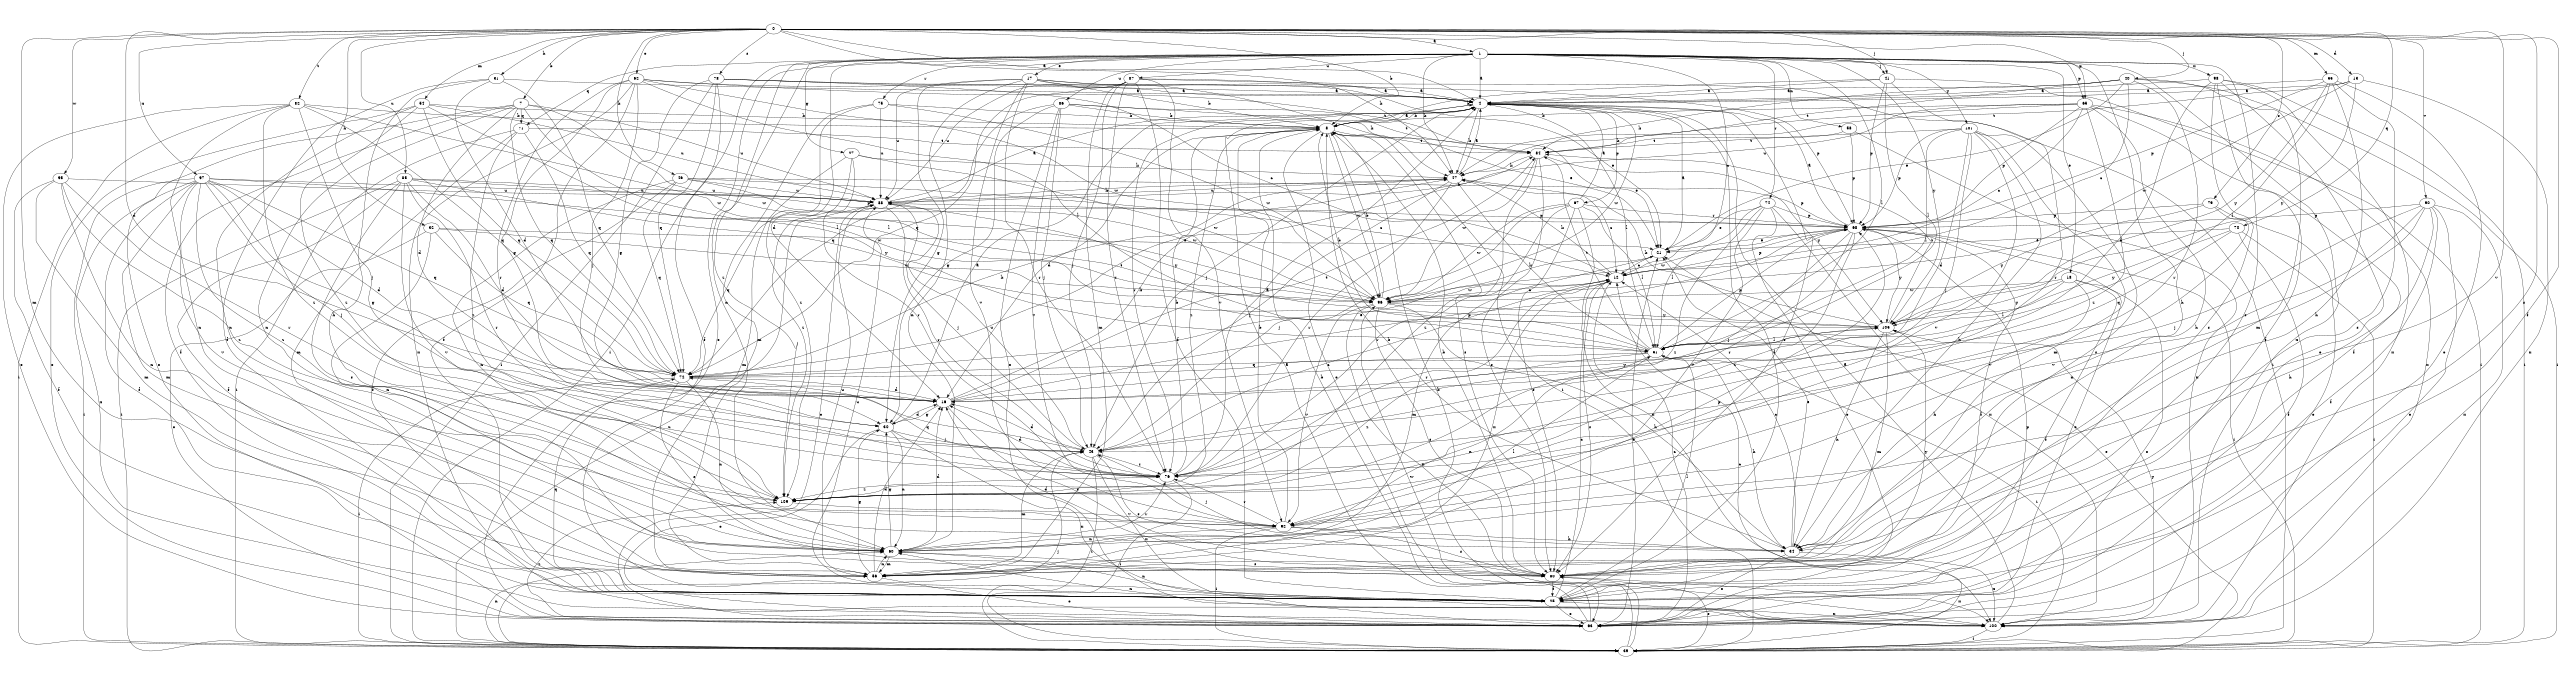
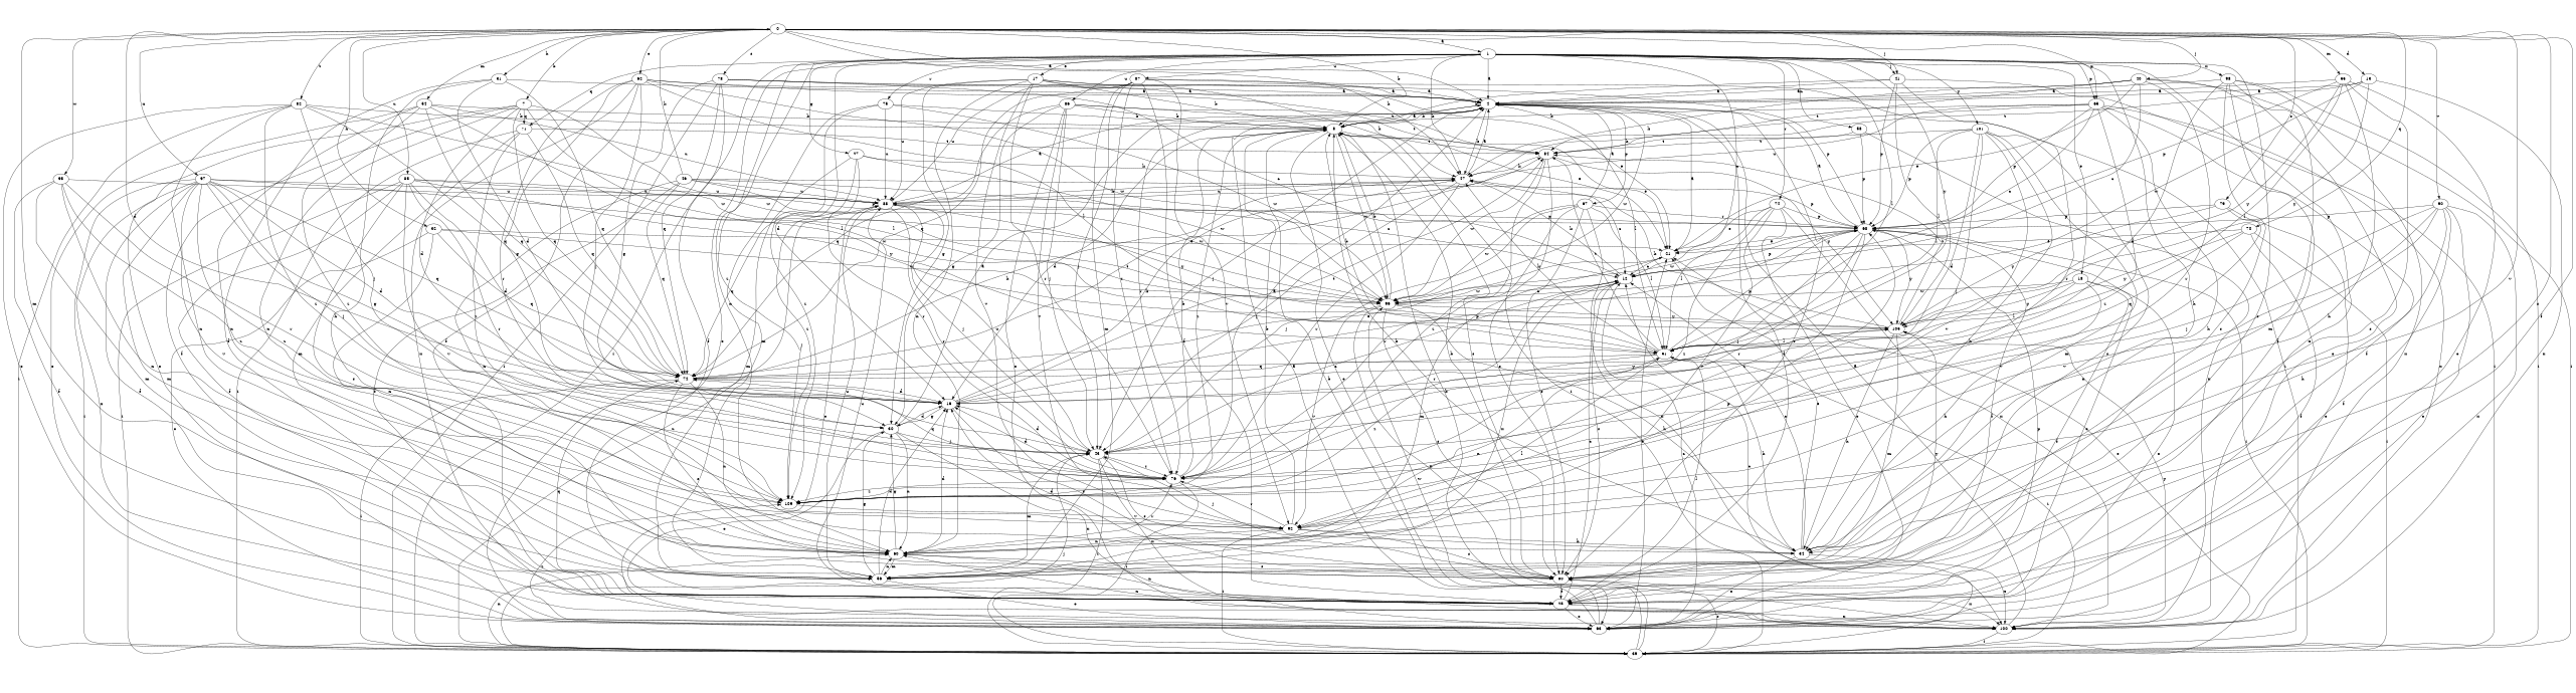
  strict digraph {
    0
    1
    4
    7
    8
    13
    16
    25
    31
    32
    40
    41
    46
    47
    54
    55
    56
    62
    65
    70
    78
    79
    80
    82
    85
    90
    92
    95
    97
    12
    17
    18
    27
    34
    39
    51
    58
    60
    63
    71
    74
    75
    86
    87
    98
    100
    101
    105
    109
    43
    67
    76
    96
    72
    88
    21
    84
    68
    30
    0 -> 1 [label=a]
    0 -> 4 [label=a]
    0 -> 7 [label=b]
    0 -> 8 [label=b]
    0 -> 13 [label=d]
    0 -> 16 [label=d]
    0 -> 25 [label=f]
    0 -> 31 [label=h]
    0 -> 32 [label=h]
    0 -> 40 [label=j]
    0 -> 41 [label=j]
-   0 -> 46 [label=k]
+   46 -> 0 [label=k]
    0 -> 47 [label=k]
    0 -> 54 [label=m]
    0 -> 55 [label=m]
    0 -> 56 [label=m]
    0 -> 62 [label=o]
    0 -> 65 [label=p]
    0 -> 70 [label=q]
    0 -> 78 [label=s]
    0 -> 79 [label=s]
    0 -> 80 [label=s]
    0 -> 82 [label=t]
    0 -> 85 [label=u]
    0 -> 90 [label=v]
    0 -> 92 [label=v]
    0 -> 95 [label=w]
    0 -> 97 [label=x]
    1 -> 4 [label=a]
    1 -> 16 [label=d]
    1 -> 41 [label=j]
    1 -> 47 [label=k]
    1 -> 65 [label=p]
    1 -> 80 [label=s]
    1 -> 12 [label=c]
    1 -> 17 [label=e]
    1 -> 18 [label=e]
    1 -> 27 [label=g]
    1 -> 34 [label=h]
    1 -> 39 [label=i]
    1 -> 51 [label=l]
    1 -> 58 [label=n]
    1 -> 60 [label=n]
    1 -> 63 [label=o]
    1 -> 71 [label=q]
    1 -> 74 [label=r]
    1 -> 75 [label=r]
    1 -> 86 [label=u]
    1 -> 87 [label=u]
    1 -> 98 [label=x]
    1 -> 100 [label=x]
    1 -> 101 [label=y]
    1 -> 105 [label=y]
    1 -> 109 [label=z]
    4 -> 8 [label=b]
    4 -> 25 [label=f]
    4 -> 47 [label=k]
    4 -> 80 [label=s]
    4 -> 51 [label=l]
    4 -> 43 [label=j]
    4 -> 67 [label=p]
    4 -> 76 [label=r]
    4 -> 96 [label=w]
    7 -> 16 [label=d]
    7 -> 25 [label=f]
    7 -> 51 [label=l]
    7 -> 60 [label=n]
    7 -> 63 [label=o]
    7 -> 71 [label=q]
    7 -> 96 [label=w]
    7 -> 72 [label=q]
-   7 -> 88 [label=u]
    8 -> 4 [label=a]
    8 -> 16 [label=d]
    8 -> 80 [label=s]
    8 -> 39 [label=i]
    8 -> 63 [label=o]
    8 -> 109 [label=z]
    8 -> 96 [label=w]
    8 -> 21 [label=e]
    8 -> 84 [label=t]
    13 -> 4 [label=a]
    13 -> 100 [label=x]
    13 -> 105 [label=y]
    13 -> 96 [label=w]
    13 -> 84 [label=t]
    16 -> 47 [label=k]
    16 -> 80 [label=s]
    16 -> 105 [label=y]
    16 -> 84 [label=t]
    16 -> 68 [label=p]
    16 -> 30 [label=g]
    25 -> 12 [label=c]
    25 -> 51 [label=l]
    25 -> 60 [label=n]
    25 -> 63 [label=o]
    25 -> 100 [label=x]
    25 -> 72 [label=q]
    25 -> 88 [label=u]
    31 -> 4 [label=a]
    31 -> 16 [label=d]
    31 -> 25 [label=f]
    31 -> 34 [label=h]
    31 -> 72 [label=q]
    32 -> 60 [label=n]
    32 -> 63 [label=o]
    32 -> 96 [label=w]
    32 -> 72 [label=q]
    32 -> 21 [label=e]
    40 -> 4 [label=a]
    40 -> 47 [label=k]
    40 -> 56 [label=m]
    40 -> 12 [label=c]
    40 -> 39 [label=i]
    40 -> 76 [label=r]
    40 -> 21 [label=e]
    40 -> 84 [label=t]
    41 -> 4 [label=a]
    41 -> 8 [label=b]
    41 -> 39 [label=i]
    41 -> 51 [label=l]
    41 -> 76 [label=r]
    41 -> 68 [label=p]
    46 -> 25 [label=f]
    46 -> 12 [label=c]
    46 -> 60 [label=n]
    46 -> 96 [label=w]
    46 -> 72 [label=q]
    46 -> 88 [label=u]
    46 -> 68 [label=p]
    47 -> 4 [label=a]
    47 -> 12 [label=c]
    47 -> 43 [label=j]
    47 -> 76 [label=r]
    47 -> 88 [label=u]
    54 -> 8 [label=b]
    54 -> 51 [label=l]
    54 -> 60 [label=n]
    54 -> 63 [label=o]
    54 -> 109 [label=z]
    54 -> 72 [label=q]
    54 -> 88 [label=u]
    55 -> 4 [label=a]
    55 -> 80 [label=s]
    55 -> 34 [label=h]
    55 -> 51 [label=l]
    55 -> 63 [label=o]
    55 -> 105 [label=y]
    55 -> 68 [label=p]
    56 -> 16 [label=d]
    56 -> 60 [label=n]
    56 -> 63 [label=o]
    56 -> 88 [label=u]
    56 -> 68 [label=p]
    56 -> 30 [label=g]
    62 -> 4 [label=a]
    62 -> 25 [label=f]
    62 -> 51 [label=l]
    62 -> 100 [label=x]
    62 -> 43 [label=j]
    62 -> 76 [label=r]
    62 -> 96 [label=w]
    62 -> 84 [label=t]
    62 -> 30 [label=g]
    65 -> 8 [label=b]
    65 -> 25 [label=f]
    65 -> 47 [label=k]
    65 -> 12 [label=c]
    65 -> 34 [label=h]
    65 -> 100 [label=x]
    65 -> 109 [label=z]
    65 -> 88 [label=u]
    65 -> 68 [label=p]
    70 -> 25 [label=f]
    70 -> 39 [label=i]
    70 -> 105 [label=y]
    70 -> 72 [label=q]
    70 -> 21 [label=e]
    78 -> 4 [label=a]
    78 -> 25 [label=f]
    78 -> 12 [label=c]
    78 -> 39 [label=i]
    78 -> 72 [label=q]
    78 -> 68 [label=p]
    78 -> 30 [label=g]
    79 -> 92 [label=v]
    79 -> 63 [label=o]
    79 -> 105 [label=y]
    79 -> 68 [label=p]
    80 -> 8 [label=b]
    80 -> 16 [label=d]
    80 -> 25 [label=f]
    80 -> 100 [label=x]
    80 -> 105 [label=y]
    82 -> 8 [label=b]
    82 -> 39 [label=i]
    82 -> 60 [label=n]
    82 -> 63 [label=o]
    82 -> 109 [label=z]
    82 -> 43 [label=j]
    82 -> 96 [label=w]
    82 -> 72 [label=q]
    85 -> 16 [label=d]
    85 -> 25 [label=f]
    85 -> 80 [label=s]
    85 -> 92 [label=v]
    85 -> 39 [label=i]
    85 -> 105 [label=y]
    85 -> 76 [label=r]
    85 -> 88 [label=u]
    85 -> 68 [label=p]
    90 -> 25 [label=f]
    90 -> 92 [label=v]
    90 -> 34 [label=h]
    90 -> 60 [label=n]
    90 -> 63 [label=o]
    90 -> 100 [label=x]
    90 -> 43 [label=j]
    90 -> 68 [label=p]
    92 -> 8 [label=b]
    92 -> 80 [label=s]
    92 -> 34 [label=h]
    92 -> 39 [label=i]
    92 -> 60 [label=n]
    92 -> 76 [label=r]
    95 -> 25 [label=f]
    95 -> 56 [label=m]
    95 -> 60 [label=n]
    95 -> 109 [label=z]
    95 -> 76 [label=r]
    95 -> 88 [label=u]
    97 -> 16 [label=d]
    97 -> 25 [label=f]
    97 -> 56 [label=m]
    97 -> 92 [label=v]
    97 -> 39 [label=i]
    97 -> 100 [label=x]
    97 -> 109 [label=z]
    97 -> 43 [label=j]
    97 -> 96 [label=w]
    97 -> 72 [label=q]
    97 -> 88 [label=u]
    97 -> 30 [label=g]
    12 -> 47 [label=k]
    12 -> 56 [label=x]
    12 -> 80 [label=s]
    12 -> 76 [label=r]
    12 -> 96 [label=w]
    12 -> 68 [label=p]
    17 -> 4 [label=a]
    17 -> 8 [label=b]
    17 -> 47 [label=k]
    17 -> 92 [label=v]
    17 -> 60 [label=n]
    17 -> 76 [label=r]
    17 -> 88 [label=u]
    17 -> 21 [label=e]
    17 -> 30 [label=g]
    18 -> 25 [label=f]
    18 -> 34 [label=h]
    18 -> 51 [label=l]
    18 -> 63 [label=o]
    18 -> 105 [label=y]
    18 -> 96 [label=w]
    27 -> 47 [label=k]
    27 -> 56 [label=m]
    27 -> 109 [label=z]
    27 -> 76 [label=r]
    27 -> 96 [label=w]
    34 -> 8 [label=b]
    34 -> 12 [label=c]
    34 -> 63 [label=o]
    34 -> 100 [label=x]
    34 -> 43 [label=j]
    34 -> 21 [label=e]
    39 -> 8 [label=b]
    39 -> 80 [label=s]
    39 -> 12 [label=c]
    39 -> 60 [label=n]
    39 -> 43 [label=j]
    39 -> 96 [label=w]
    39 -> 88 [label=u]
    39 -> 21 [label=e]
    51 -> 8 [label=b]
    51 -> 47 [label=k]
    51 -> 34 [label=h]
    51 -> 39 [label=i]
    51 -> 60 [label=n]
    51 -> 109 [label=z]
    51 -> 72 [label=q]
    51 -> 84 [label=t]
    51 -> 68 [label=p]
    58 -> 100 [label=x]
    58 -> 84 [label=t]
    58 -> 68 [label=p]
    60 -> 16 [label=d]
    60 -> 56 [label=m]
    60 -> 80 [label=s]
    60 -> 51 [label=l]
    60 -> 76 [label=r]
    60 -> 30 [label=g]
    63 -> 4 [label=a]
    63 -> 8 [label=b]
    63 -> 12 [label=c]
    63 -> 109 [label=z]
    63 -> 21 [label=e]
    63 -> 68 [label=p]
    71 -> 56 [label=m]
    71 -> 39 [label=i]
    71 -> 109 [label=z]
    71 -> 72 [label=q]
    71 -> 84 [label=t]
    74 -> 92 [label=v]
    74 -> 51 [label=l]
    74 -> 63 [label=o]
    74 -> 100 [label=x]
    74 -> 109 [label=z]
    74 -> 21 [label=e]
    74 -> 68 [label=p]
    75 -> 8 [label=b]
    75 -> 56 [label=m]
    75 -> 109 [label=z]
    75 -> 96 [label=w]
    75 -> 88 [label=u]
    86 -> 8 [label=b]
    86 -> 92 [label=v]
    86 -> 63 [label=o]
    86 -> 43 [label=j]
    86 -> 72 [label=q]
    86 -> 21 [label=e]
    86 -> 84 [label=t]
    86 -> 30 [label=g]
    87 -> 4 [label=a]
    87 -> 25 [label=f]
    87 -> 56 [label=m]
    87 -> 92 [label=v]
    87 -> 39 [label=i]
    87 -> 43 [label=j]
    87 -> 76 [label=r]
    87 -> 72 [label=q]
    87 -> 88 [label=u]
    98 -> 4 [label=a]
    98 -> 16 [label=d]
    98 -> 25 [label=f]
    98 -> 80 [label=s]
    98 -> 39 [label=i]
    98 -> 63 [label=o]
    98 -> 100 [label=x]
    100 -> 4 [label=a]
    100 -> 39 [label=i]
    100 -> 60 [label=n]
    100 -> 105 [label=y]
    101 -> 16 [label=d]
    101 -> 56 [label=m]
    101 -> 80 [label=s]
    101 -> 92 [label=v]
    101 -> 34 [label=h]
    101 -> 51 [label=l]
    101 -> 43 [label=j]
    101 -> 84 [label=t]
    101 -> 68 [label=p]
    105 -> 47 [label=k]
    105 -> 56 [label=m]
    105 -> 34 [label=h]
    105 -> 51 [label=l]
    105 -> 84 [label=t]
    109 -> 92 [label=v]
    43 -> 16 [label=d]
    43 -> 56 [label=m]
    43 -> 80 [label=s]
    43 -> 12 [label=c]
    43 -> 39 [label=i]
    43 -> 100 [label=x]
    43 -> 76 [label=r]
    43 -> 88 [label=u]
    67 -> 4 [label=a]
    67 -> 80 [label=s]
    67 -> 51 [label=l]
    67 -> 100 [label=x]
    67 -> 43 [label=j]
    67 -> 76 [label=r]
    67 -> 96 [label=w]
    67 -> 68 [label=r]
    76 -> 4 [label=a]
    76 -> 8 [label=b]
    76 -> 16 [label=d]
    76 -> 39 [label=i]
    76 -> 109 [label=z]
    76 -> 72 [label=q]
    96 -> 8 [label=b]
    96 -> 80 [label=s]
    96 -> 92 [label=v]
    96 -> 12 [label=c]
    96 -> 34 [label=h]
    96 -> 100 [label=x]
    96 -> 105 [label=y]
    72 -> 16 [label=d]
    72 -> 47 [label=k]
    72 -> 80 [label=s]
    72 -> 39 [label=i]
    72 -> 60 [label=n]
    72 -> 21 [label=e]
    72 -> 84 [label=t]
    88 -> 4 [label=a]
    88 -> 47 [label=k]
    88 -> 63 [label=o]
    88 -> 105 [label=y]
    88 -> 43 [label=j]
    88 -> 76 [label=r]
    88 -> 72 [label=q]
    88 -> 68 [label=p]
    21 -> 4 [label=a]
    21 -> 56 [label=m]
    21 -> 12 [label=c]
    84 -> 47 [label=k]
    84 -> 80 [label=s]
    84 -> 105 [label=y]
    84 -> 109 [label=z]
    84 -> 96 [label=w]
    68 -> 4 [label=a]
    68 -> 25 [label=f]
    68 -> 39 [label=i]
    68 -> 63 [label=o]
    68 -> 105 [label=y]
    68 -> 109 [label=z]
    68 -> 43 [label=j]
    68 -> 76 [label=r]
    68 -> 96 [label=w]
    68 -> 21 [label=e]
    30 -> 4 [label=a]
    30 -> 16 [label=d]
    30 -> 60 [label=n]
    30 -> 63 [label=o]
    30 -> 100 [label=x]
    30 -> 43 [label=j]
  }
